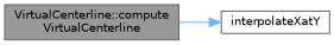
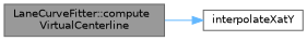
  digraph {
    rankdir=LR
    node [fontname=Helvetica fontsize=10 shape=box style=filled]
-   n1 [color=gray40 fillcolor=grey60 fontcolor=black height=0.2 label="VirtualCenterline::compute\lVirtualCenterline" width=0.4]
+   n1 [color=gray40 fillcolor=grey60 fontcolor=black height=0.2 label="LaneCurveFitter::compute\lVirtualCenterline" width=0.4]
    n2 [color=grey40 fillcolor=white height=0.2 label=interpolateXatY width=0.4]
    n1 -> n2 [color=steelblue1 fontname=Helvetica fontsize=10 labelfontname=Helvetica labelfontsize=10 style=solid]
  }
